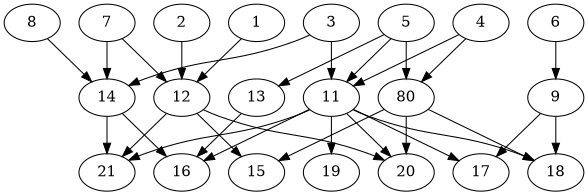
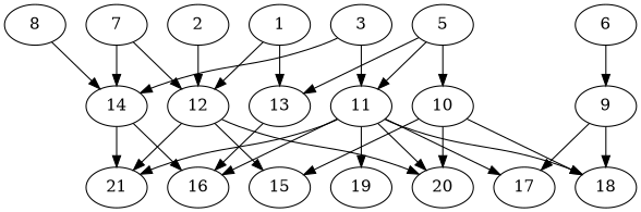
  digraph {
    node [alpha=0.12]
    1 [alpha=0.10 expect_size=156958676199655079936]
    12 [alpha=0.15 expect_size=95189838419134576]
    13 [alpha=0.09 expect_size=94877791983889008]
    15 [alpha=0.07 expect_size=269247437619593216000]
    20 [expect_size=2712824661254602752]
    21 [alpha=0.13 expect_size=825323060132786]
    16 [alpha=0.07 expect_size=99948941470072832000]
    2 [alpha=0.18 expect_size=1963420198965757]
    3 [expect_size=77055861590547760]
    11 [expect_size=155256981236094]
    14 [alpha=0.17 expect_size=57572675606255920]
    17 [alpha=0.07 expect_size=1911952839617681]
    18 [expect_size=95637564134266240]
    19 [alpha=0.18 expect_size=2134651354069722]
-   4 [alpha=0.02 expect_size=43032348921381032]
-   10 [alpha=0.02 expect_size=4615914071307811 label=80]
+   10 [alpha=0.02 expect_size=4615914071307811]
    5 [alpha=0.16 expect_size=2223226441665039]
    6 [expect_size=3151185959228053]
    9 [alpha=0.11 expect_size=90545468735488000000]
    7 [alpha=0.19 expect_size=53979484520448000000]
    8 [alpha=0.04 expect_size=606487970858182]
    1 -> 12
+   1 -> 13
    12 -> 15
    12 -> 20
    12 -> 21
    13 -> 16
    2 -> 12
    3 -> 11
    3 -> 14
    11 -> 20
    11 -> 21
    11 -> 16
    11 -> 17
    11 -> 18
    11 -> 19
    14 -> 21
    14 -> 16
-   4 -> 11
-   4 -> 10
    10 -> 15
    10 -> 20
    10 -> 18
    5 -> 13
    5 -> 11
    5 -> 10
    6 -> 9
    9 -> 17
    9 -> 18
    7 -> 12
    7 -> 14
    8 -> 14
  }
